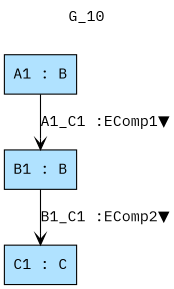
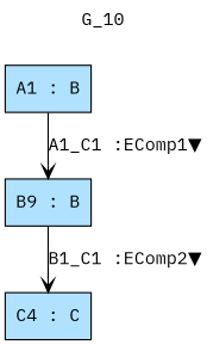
  digraph {
    fontname="IBM Plex Mono"
    label=G_10
    labelfontsize=12
    labelloc=tl
    node [fillcolor=lightskyblue1 fontname="IBM Plex Mono" shape=box style=filled]
    edge [arrowhead=vee fontname="IBM Plex Mono"]
    n1 [label="A1 : B"]
-   n2 [label="B1 : B"]
-   n3 [label="C1 : C"]
+   n2 [label="B9 : B"]
+   n3 [label="C4 : C"]
    n1 -> n2 [label="A1_C1 :EComp1▼"]
    n2 -> n3 [label="B1_C1 :EComp2▼"]
  }
